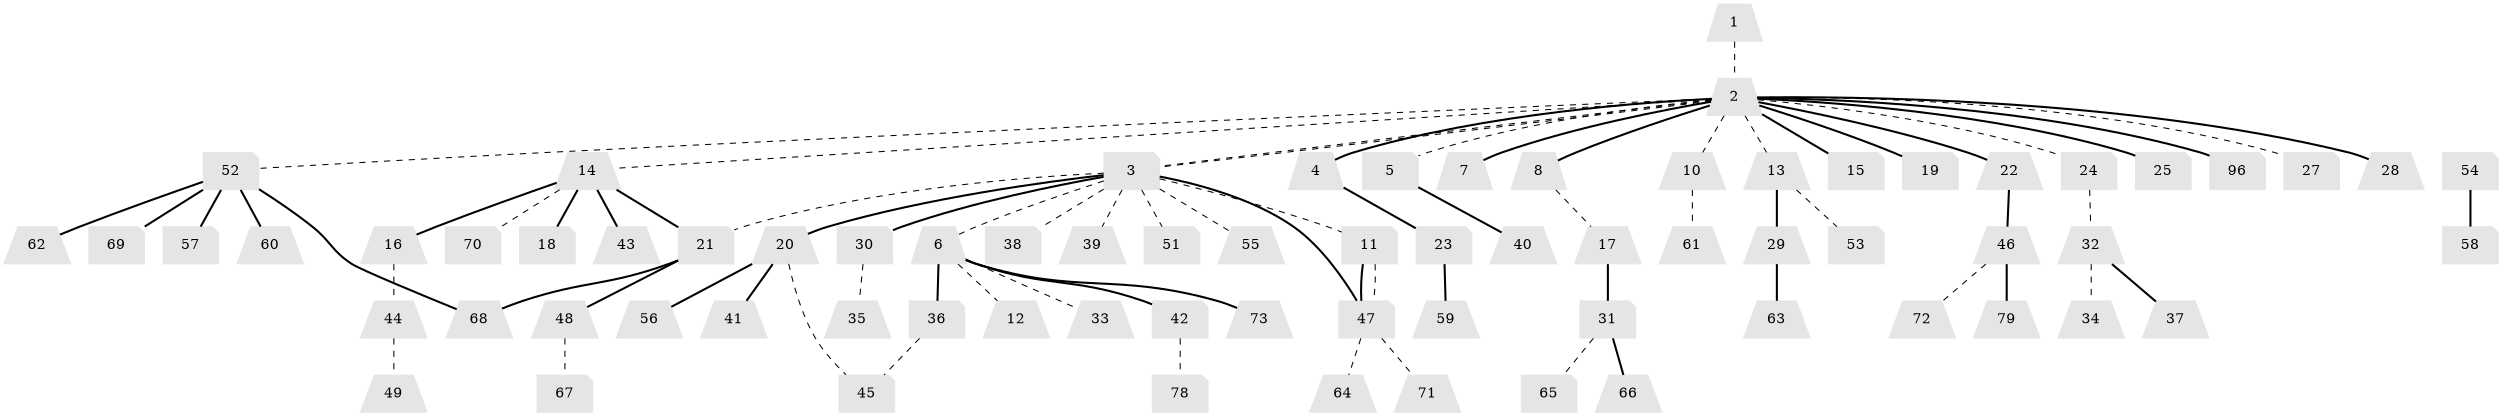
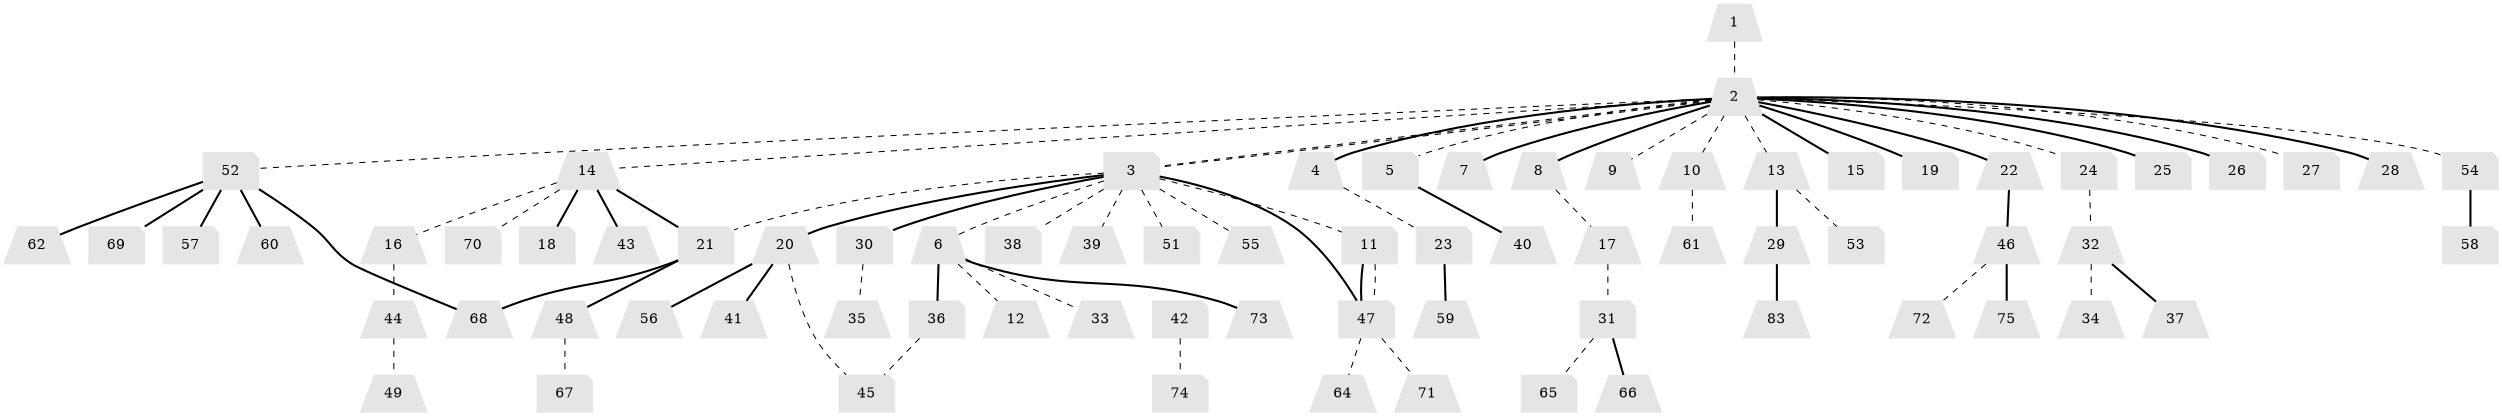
  graph {
    node [color=gray90 shape=trapezium style=filled]
    edge [style=dashed]
    1
    2
    3 [shape=note]
    4
    5 [shape=note]
    7
    8
+   9
    10
    13
    14
    15 [shape=note]
    19 [shape=note]
    22
    24 [shape=note]
    25 [shape=note]
-   26 [shape=note label=96]
+   26 [shape=note]
    27 [shape=note]
    28
    52 [shape=note]
    54 [shape=note]
    6
    11 [shape=note]
    20
    21 [shape=note]
    30 [shape=note]
    38 [shape=note]
    39
    47 [shape=note]
    51 [shape=note]
    55
    23 [shape=note]
    40
    17
    61
    29
    53 [shape=note]
    16
    18 [shape=note]
    43
    70 [shape=note]
    46
    32
    68
    57 [shape=note]
    60
    62
    69 [shape=note]
    58 [shape=note]
    12
    33
    36 [shape=note]
    42 [shape=note]
    73
    41
    45 [shape=note]
    56
    48
    35
    64
    71
    59
-   74 [shape=note label=78]
+   74 [shape=note]
    31 [shape=note]
-   63
+   63 [label=83]
    44
    49
    65 [shape=note]
    66
    67 [shape=note]
    72
-   75 [label=79]
+   75
    34
    37
    1 -- 2
    2 -- 3
    2 -- 3
    2 -- 4 [style=bold]
    2 -- 5
    2 -- 7 [style=bold]
    2 -- 8 [style=bold]
+   2 -- 9
    2 -- 10
    2 -- 13
    2 -- 14
    2 -- 15 [style=bold]
    2 -- 19 [style=bold]
    2 -- 22 [style=bold]
    2 -- 24
    2 -- 25 [style=bold]
    2 -- 26 [style=bold]
    2 -- 27
    2 -- 28 [style=bold]
    2 -- 52
+   2 -- 54
    3 -- 6
    3 -- 11
    3 -- 20 [style=bold]
    3 -- 21
    3 -- 30 [style=bold]
    3 -- 38
    3 -- 39
    3 -- 47 [style=bold]
    3 -- 51
    3 -- 55
-   4 -- 23 [style=bold]
+   4 -- 23
    5 -- 40 [style=bold]
    8 -- 17
    10 -- 61
    13 -- 29 [style=bold]
    13 -- 53
    14 -- 21 [style=bold]
-   14 -- 16 [style=bold]
+   14 -- 16
    14 -- 18 [style=bold]
    14 -- 43 [style=bold]
    14 -- 70
    22 -- 46 [style=bold]
    24 -- 32
    52 -- 68 [style=bold]
    52 -- 57 [style=bold]
    52 -- 60 [style=bold]
    52 -- 62 [style=bold]
    52 -- 69 [style=bold]
    54 -- 58 [style=bold]
    6 -- 12
    6 -- 33
    6 -- 36 [style=bold]
-   6 -- 42 [style=bold]
    6 -- 73 [style=bold]
    11 -- 47 [style=bold]
    11 -- 47
    20 -- 41 [style=bold]
    20 -- 45
    20 -- 56 [style=bold]
    21 -- 68 [style=bold]
    21 -- 48 [style=bold]
    30 -- 35
    47 -- 64
    47 -- 71
    23 -- 59 [style=bold]
-   17 -- 31 [style=bold]
+   17 -- 31
    29 -- 63 [style=bold]
    16 -- 44
    46 -- 72
    46 -- 75 [style=bold]
    32 -- 34
    32 -- 37 [style=bold]
    36 -- 45
    42 -- 74
    48 -- 67
    31 -- 65
    31 -- 66 [style=bold]
    44 -- 49
  }
